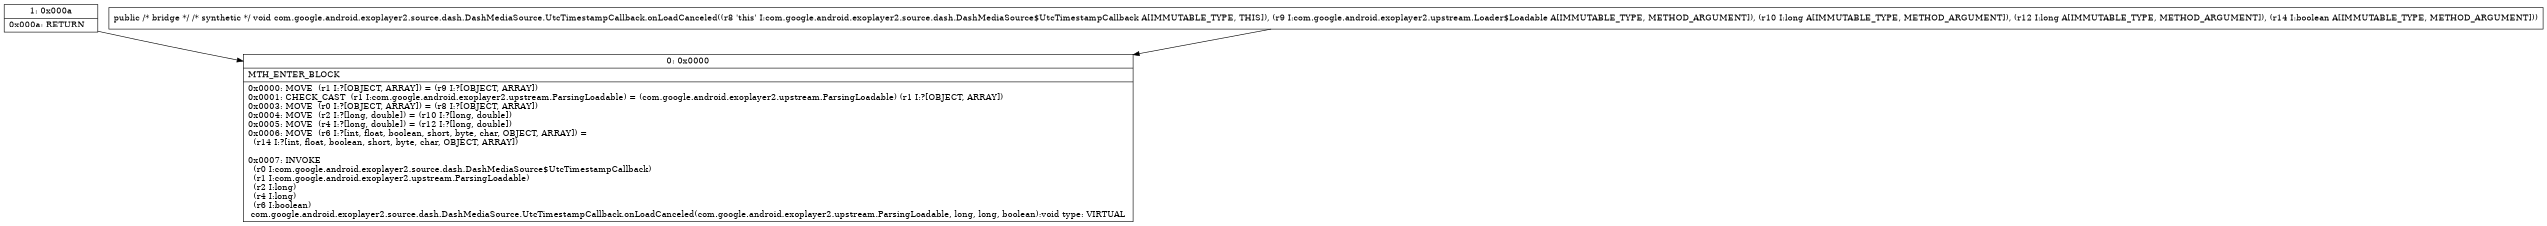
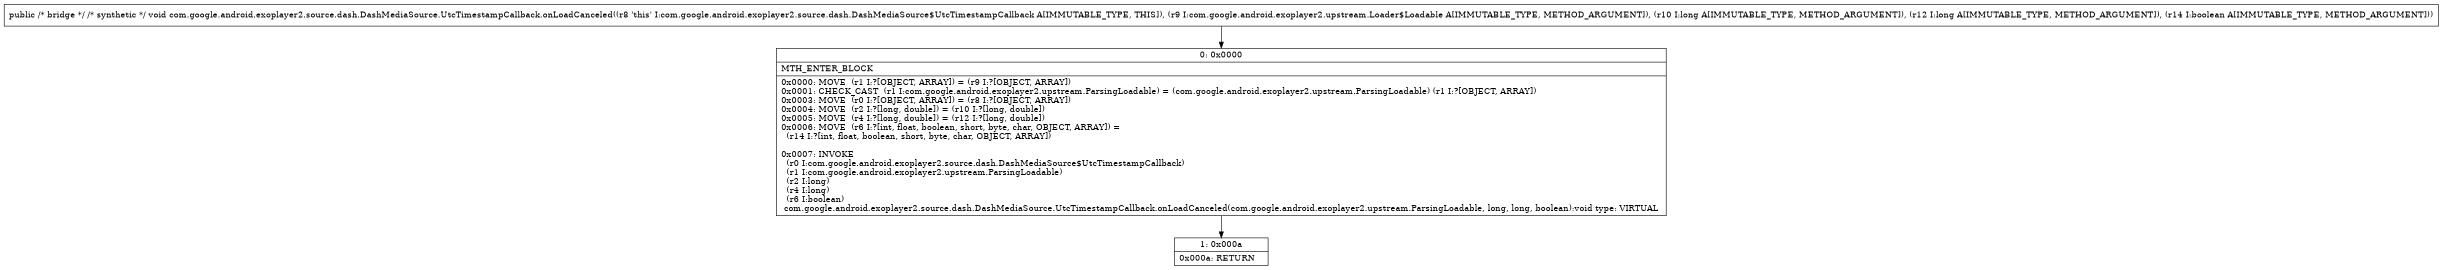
  digraph {
    node [shape=record]
    n1 [label="{0\:\ 0x0000|MTH_ENTER_BLOCK\l|0x0000: MOVE  (r1 I:?[OBJECT, ARRAY]) = (r9 I:?[OBJECT, ARRAY]) \l0x0001: CHECK_CAST  (r1 I:com.google.android.exoplayer2.upstream.ParsingLoadable) = (com.google.android.exoplayer2.upstream.ParsingLoadable) (r1 I:?[OBJECT, ARRAY]) \l0x0003: MOVE  (r0 I:?[OBJECT, ARRAY]) = (r8 I:?[OBJECT, ARRAY]) \l0x0004: MOVE  (r2 I:?[long, double]) = (r10 I:?[long, double]) \l0x0005: MOVE  (r4 I:?[long, double]) = (r12 I:?[long, double]) \l0x0006: MOVE  (r6 I:?[int, float, boolean, short, byte, char, OBJECT, ARRAY]) = \l  (r14 I:?[int, float, boolean, short, byte, char, OBJECT, ARRAY])\l \l0x0007: INVOKE  \l  (r0 I:com.google.android.exoplayer2.source.dash.DashMediaSource$UtcTimestampCallback)\l  (r1 I:com.google.android.exoplayer2.upstream.ParsingLoadable)\l  (r2 I:long)\l  (r4 I:long)\l  (r6 I:boolean)\l com.google.android.exoplayer2.source.dash.DashMediaSource.UtcTimestampCallback.onLoadCanceled(com.google.android.exoplayer2.upstream.ParsingLoadable, long, long, boolean):void type: VIRTUAL \l}"]
    n2 [label="{1\:\ 0x000a|0x000a: RETURN   \l}"]
    n3 [label="{public \/* bridge *\/ \/* synthetic *\/ void com.google.android.exoplayer2.source.dash.DashMediaSource.UtcTimestampCallback.onLoadCanceled((r8 'this' I:com.google.android.exoplayer2.source.dash.DashMediaSource$UtcTimestampCallback A[IMMUTABLE_TYPE, THIS]), (r9 I:com.google.android.exoplayer2.upstream.Loader$Loadable A[IMMUTABLE_TYPE, METHOD_ARGUMENT]), (r10 I:long A[IMMUTABLE_TYPE, METHOD_ARGUMENT]), (r12 I:long A[IMMUTABLE_TYPE, METHOD_ARGUMENT]), (r14 I:boolean A[IMMUTABLE_TYPE, METHOD_ARGUMENT])) }"]
-   n2 -> n1
+   n1 -> n2
    n3 -> n1
  }
